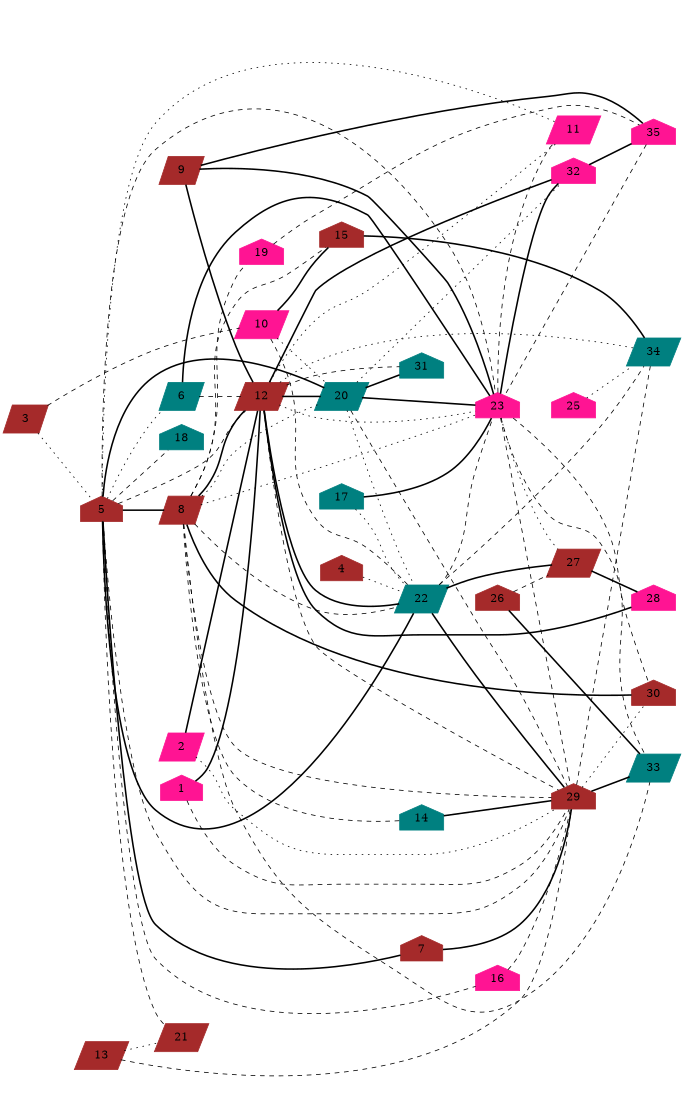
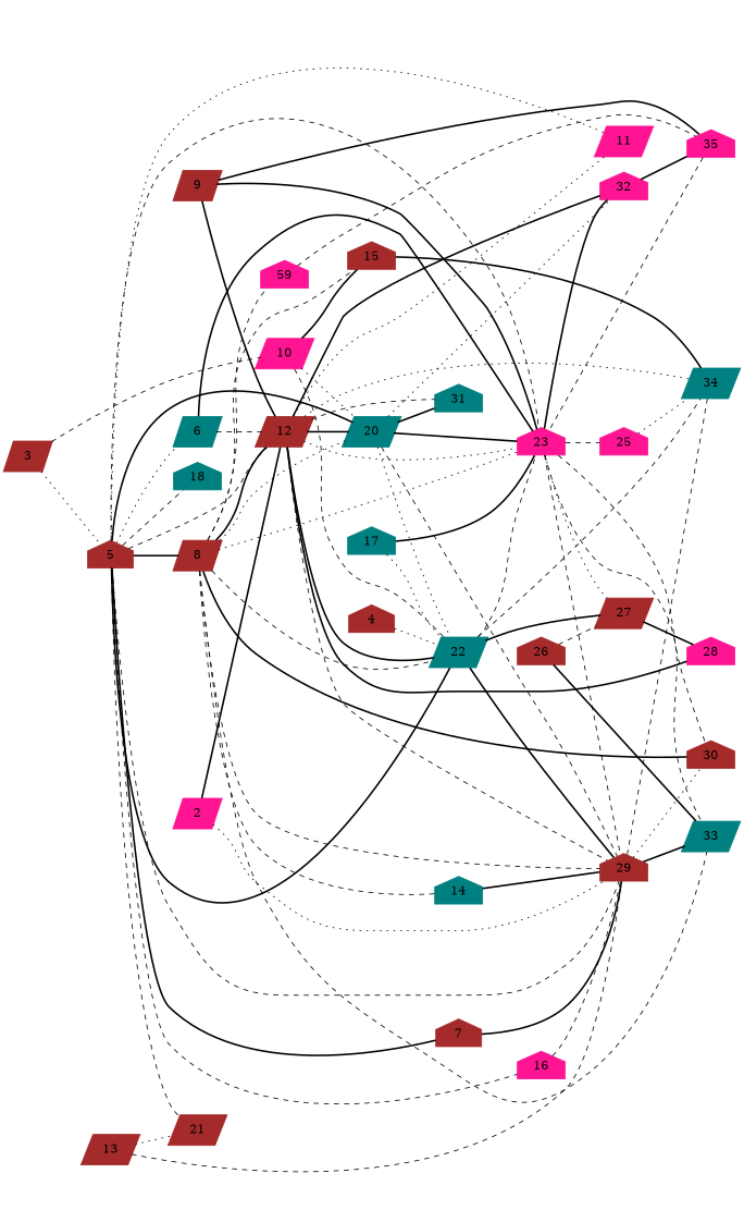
  graph {
    rankdir=LR
    node [color=brown shape=house style=filled]
    edge [style=dashed weight=1.0]
-   1 [color=deeppink]
    12 [shape=parallelogram]
    29
    22 [color=teal shape=parallelogram]
    20 [color=teal shape=parallelogram]
    23 [color=deeppink]
    28 [color=deeppink]
    31 [color=teal]
    32 [color=deeppink]
    34 [color=teal shape=parallelogram]
    30
    33 [color=teal shape=parallelogram]
    2 [color=deeppink shape=parallelogram]
    3 [shape=parallelogram]
    5
    10 [color=deeppink shape=parallelogram]
    6 [color=teal shape=parallelogram]
    7
    8 [shape=parallelogram]
    11 [color=deeppink shape=parallelogram]
    16 [color=deeppink]
    18 [color=teal]
    21 [shape=parallelogram]
    15
    4
    27 [shape=parallelogram]
    14 [color=teal]
-   19 [color=deeppink]
+   19 [color=deeppink label=59]
    25 [color=deeppink]
    35 [color=deeppink]
    9 [shape=parallelogram]
    13 [shape=parallelogram]
    17 [color=teal]
    26
-   1 -- 12 [style=bold]
-   1 -- 29
    12 -- 29
    12 -- 22 [style=bold]
    12 -- 20 [style=bold]
    12 -- 23 [style=dotted]
    12 -- 28 [style=bold]
    12 -- 31 [weight=2.0]
    12 -- 32 [style=bold]
    12 -- 34 [style=dotted weight=2.0]
    29 -- 34
    29 -- 30 [style=dotted]
    29 -- 33 [style=bold]
    22 -- 29 [style=bold]
    22 -- 23
    22 -- 34
    22 -- 27 [style=bold]
    20 -- 29
    20 -- 22 [style=dotted]
    20 -- 23 [style=bold weight=2.0]
    20 -- 31 [style=bold]
    20 -- 32 [style=dotted]
    23 -- 29
    23 -- 32 [style=bold]
    23 -- 30
    23 -- 33
    23 -- 27 [style=dotted weight=2.0]
-   23 -- 11 [weight=2.0]
+   23 -- 25 [weight=2.0]
    32 -- 35 [style=bold]
    2 -- 12 [style=bold]
    2 -- 29 [style=dotted weight=2.0]
    3 -- 5 [style=dotted]
    3 -- 10
    5 -- 12 [weight=2.0]
    5 -- 29 [weight=3.0]
    5 -- 22 [style=bold weight=3.0]
    5 -- 20 [style=bold weight=3.0]
    5 -- 23 [weight=3.0]
    5 -- 6 [style=dotted]
    5 -- 7 [style=bold]
    5 -- 8 [style=bold weight=7.0]
    5 -- 11 [style=dotted]
    5 -- 16
    5 -- 18 [weight=2.0]
    5 -- 21 [weight=2.0]
    10 -- 22 [weight=2.0]
    10 -- 20 [style=dotted weight=2.0]
    10 -- 15 [style=bold]
    6 -- 12
    6 -- 23 [style=bold]
    7 -- 29 [style=bold]
    8 -- 12 [style=bold weight=4.0]
    8 -- 29 [weight=4.0]
    8 -- 22 [weight=4.0]
    8 -- 20 [style=dotted weight=3.0]
    8 -- 23 [style=dotted weight=4.0]
    8 -- 30 [style=bold]
    8 -- 33
    8 -- 15
    8 -- 14
    8 -- 19 [weight=2.0]
    11 -- 12 [style=dotted]
    16 -- 29 [weight=2.0]
    15 -- 34 [style=bold]
    4 -- 22 [style=dotted]
    27 -- 28 [style=bold]
    14 -- 29 [style=bold]
    19 -- 35
    25 -- 34 [style=dotted]
    35 -- 23
    9 -- 12 [style=bold]
    9 -- 23 [style=bold]
    9 -- 35 [style=bold]
    13 -- 29
    13 -- 21 [style=dotted]
    17 -- 22 [style=dotted]
    17 -- 23 [style=bold]
    26 -- 33 [style=bold]
    26 -- 27
  }
